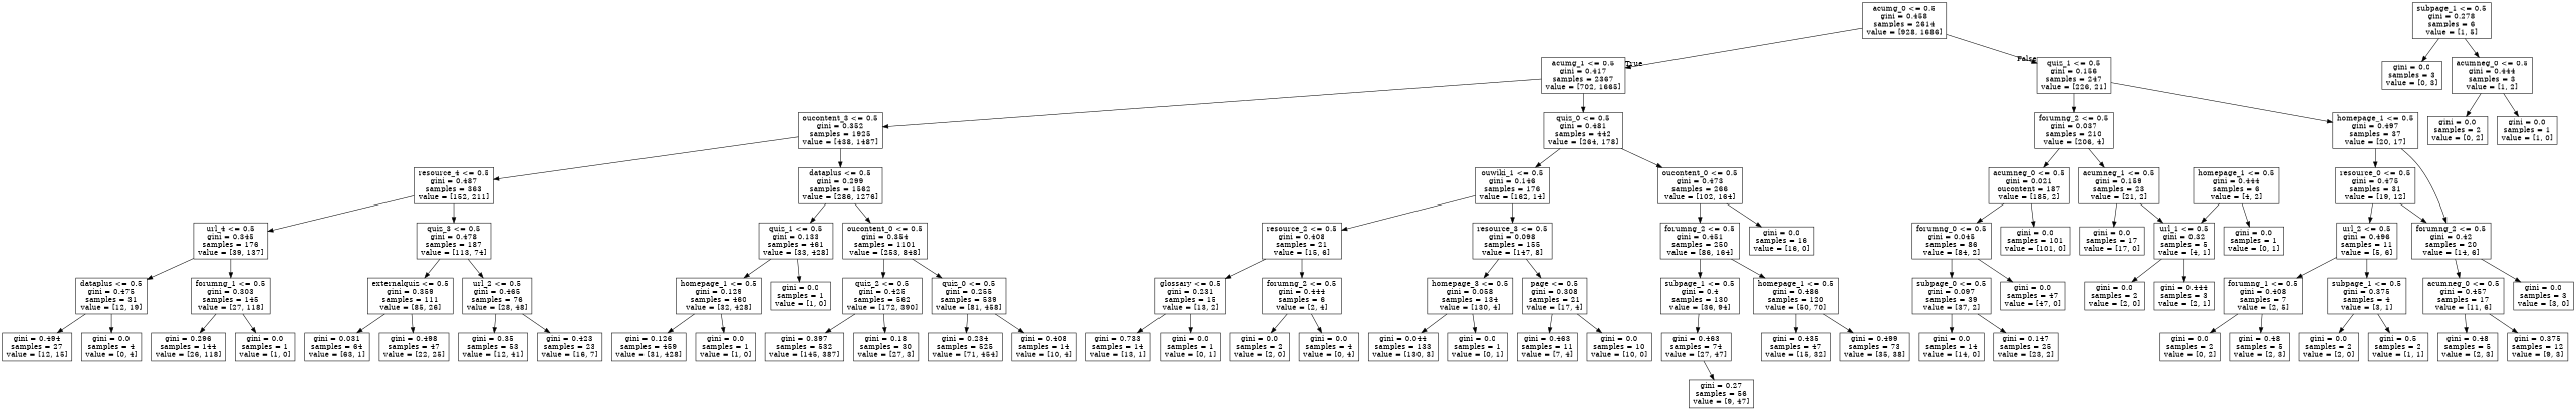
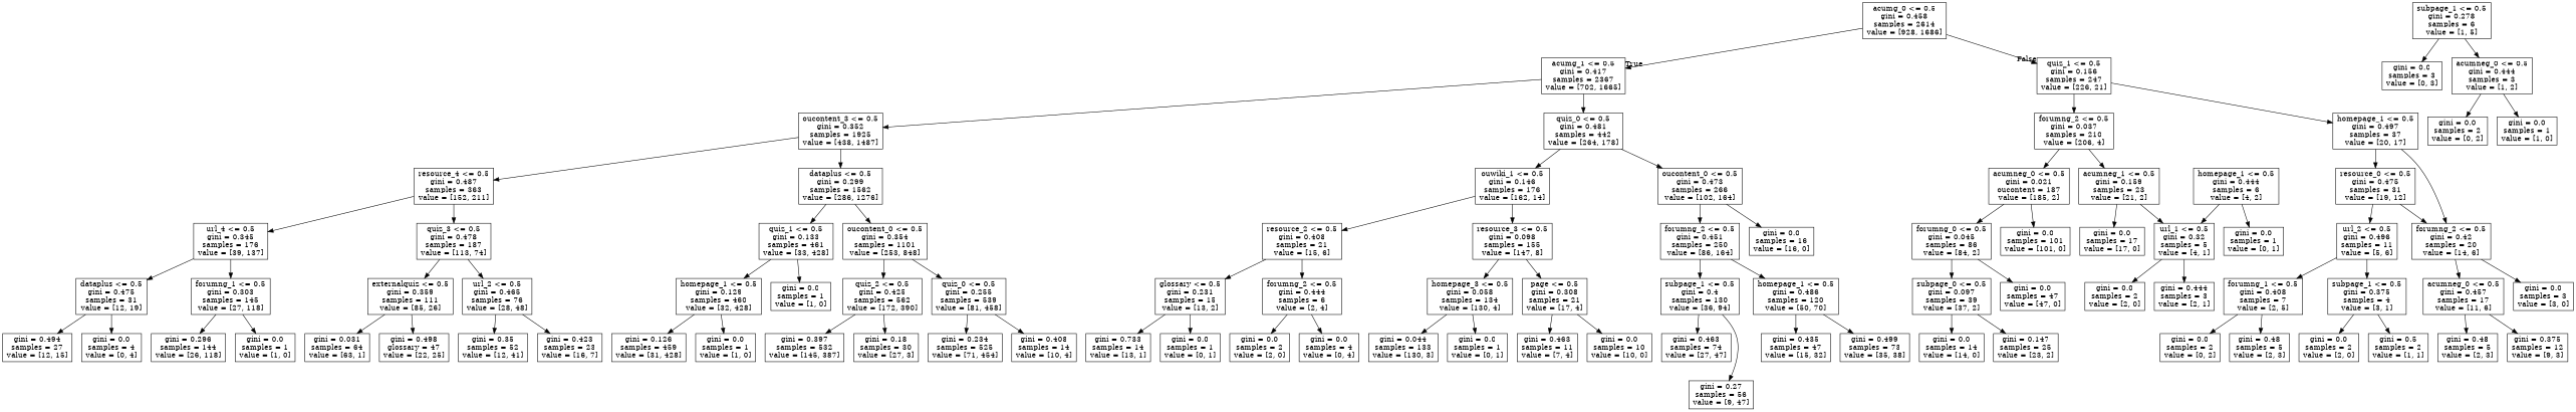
  digraph {
    node [shape=box]
    n1 [label="acumg_0 <= 0.5\ngini = 0.458\nsamples = 2614\nvalue = [928, 1686]"]
    n2 [label="acumg_1 <= 0.5\ngini = 0.417\nsamples = 2367\nvalue = [702, 1665]"]
    n3 [label="quiz_1 <= 0.5\ngini = 0.156\nsamples = 247\nvalue = [226, 21]"]
    n4 [label="oucontent_3 <= 0.5\ngini = 0.352\nsamples = 1925\nvalue = [438, 1487]"]
    n5 [label="quiz_0 <= 0.5\ngini = 0.481\nsamples = 442\nvalue = [264, 178]"]
    n6 [label="forumng_2 <= 0.5\ngini = 0.037\nsamples = 210\nvalue = [206, 4]"]
    n7 [label="homepage_1 <= 0.5\ngini = 0.497\nsamples = 37\nvalue = [20, 17]"]
    n8 [label="dataplus <= 0.5\ngini = 0.299\nsamples = 1562\nvalue = [286, 1276]"]
    n9 [label="resource_4 <= 0.5\ngini = 0.487\nsamples = 363\nvalue = [152, 211]"]
    n10 [label="oucontent_0 <= 0.5\ngini = 0.473\nsamples = 266\nvalue = [102, 164]"]
    n11 [label="ouwiki_1 <= 0.5\ngini = 0.146\nsamples = 176\nvalue = [162, 14]"]
    n12 [label="oucontent_0 <= 0.5\ngini = 0.354\nsamples = 1101\nvalue = [253, 848]"]
    n13 [label="quiz_1 <= 0.5\ngini = 0.133\nsamples = 461\nvalue = [33, 428]"]
    n14 [label="quiz_3 <= 0.5\ngini = 0.478\nsamples = 187\nvalue = [113, 74]"]
    n15 [label="url_4 <= 0.5\ngini = 0.345\nsamples = 176\nvalue = [39, 137]"]
    n16 [label="quiz_2 <= 0.5\ngini = 0.425\nsamples = 562\nvalue = [172, 390]"]
    n17 [label="quiz_0 <= 0.5\ngini = 0.255\nsamples = 539\nvalue = [81, 458]"]
    n18 [label="homepage_1 <= 0.5\ngini = 0.129\nsamples = 460\nvalue = [32, 428]"]
    n19 [label="gini = 0.0\nsamples = 1\nvalue = [1, 0]"]
    n20 [label="gini = 0.397\nsamples = 532\nvalue = [145, 387]"]
    n21 [label="gini = 0.18\nsamples = 30\nvalue = [27, 3]"]
    n22 [label="gini = 0.234\nsamples = 525\nvalue = [71, 454]"]
    n23 [label="gini = 0.408\nsamples = 14\nvalue = [10, 4]"]
    n24 [label="gini = 0.126\nsamples = 459\nvalue = [31, 428]"]
    n25 [label="gini = 0.0\nsamples = 1\nvalue = [1, 0]"]
    n26 [label="externalquiz <= 0.5\ngini = 0.359\nsamples = 111\nvalue = [85, 26]"]
    n27 [label="url_2 <= 0.5\ngini = 0.465\nsamples = 76\nvalue = [28, 48]"]
    n28 [label="dataplus <= 0.5\ngini = 0.475\nsamples = 31\nvalue = [12, 19]"]
    n29 [label="forumng_1 <= 0.5\ngini = 0.303\nsamples = 145\nvalue = [27, 118]"]
    n30 [label="gini = 0.031\nsamples = 64\nvalue = [63, 1]"]
-   n31 [label="gini = 0.498\nsamples = 47\nvalue = [22, 25]"]
-   n32 [label="gini = 0.35\nsamples = 53\nvalue = [12, 41]"]
+   n31 [label="gini = 0.498\nglossary = 47\nvalue = [22, 25]"]
+   n32 [label="gini = 0.35\nsamples = 52\nvalue = [12, 41]"]
    n33 [label="gini = 0.423\nsamples = 23\nvalue = [16, 7]"]
    n34 [label="gini = 0.494\nsamples = 27\nvalue = [12, 15]"]
    n35 [label="gini = 0.0\nsamples = 4\nvalue = [0, 4]"]
    n36 [label="gini = 0.296\nsamples = 144\nvalue = [26, 118]"]
    n37 [label="gini = 0.0\nsamples = 1\nvalue = [1, 0]"]
    n38 [label="gini = 0.0\nsamples = 16\nvalue = [16, 0]"]
    n39 [label="forumng_2 <= 0.5\ngini = 0.451\nsamples = 250\nvalue = [86, 164]"]
    n40 [label="resource_3 <= 0.5\ngini = 0.098\nsamples = 155\nvalue = [147, 8]"]
    n41 [label="resource_2 <= 0.5\ngini = 0.408\nsamples = 21\nvalue = [15, 6]"]
    n42 [label="subpage_1 <= 0.5\ngini = 0.4\nsamples = 130\nvalue = [36, 94]"]
    n43 [label="homepage_1 <= 0.5\ngini = 0.486\nsamples = 120\nvalue = [50, 70]"]
    n44 [label="gini = 0.463\nsamples = 74\nvalue = [27, 47]"]
    n45 [label="gini = 0.27\nsamples = 56\nvalue = [9, 47]"]
    n46 [label="gini = 0.435\nsamples = 47\nvalue = [15, 32]"]
    n47 [label="gini = 0.499\nsamples = 73\nvalue = [35, 38]"]
    n48 [label="homepage_3 <= 0.5\ngini = 0.058\nsamples = 134\nvalue = [130, 4]"]
    n49 [label="page <= 0.5\ngini = 0.308\nsamples = 21\nvalue = [17, 4]"]
    n50 [label="glossary <= 0.5\ngini = 0.231\nsamples = 15\nvalue = [13, 2]"]
    n51 [label="forumng_2 <= 0.5\ngini = 0.444\nsamples = 6\nvalue = [2, 4]"]
    n52 [label="gini = 0.044\nsamples = 133\nvalue = [130, 3]"]
    n53 [label="gini = 0.0\nsamples = 1\nvalue = [0, 1]"]
    n54 [label="gini = 0.463\nsamples = 11\nvalue = [7, 4]"]
    n55 [label="gini = 0.0\nsamples = 10\nvalue = [10, 0]"]
    n56 [label="gini = 0.733\nsamples = 14\nvalue = [13, 1]"]
    n57 [label="gini = 0.0\nsamples = 1\nvalue = [0, 1]"]
    n58 [label="gini = 0.0\nsamples = 2\nvalue = [2, 0]"]
    n59 [label="gini = 0.0\nsamples = 4\nvalue = [0, 4]"]
    n60 [label="acumneg_0 <= 0.5\ngini = 0.021\noucontent = 187\nvalue = [185, 2]"]
    n61 [label="acumneg_1 <= 0.5\ngini = 0.159\nsamples = 23\nvalue = [21, 2]"]
    n62 [label="resource_0 <= 0.5\ngini = 0.475\nsamples = 31\nvalue = [19, 12]"]
    n63 [label="forumng_2 <= 0.5\ngini = 0.42\nsamples = 20\nvalue = [14, 6]"]
    n64 [label="gini = 0.0\nsamples = 101\nvalue = [101, 0]"]
    n65 [label="forumng_0 <= 0.5\ngini = 0.045\nsamples = 86\nvalue = [84, 2]"]
    n66 [label="gini = 0.0\nsamples = 17\nvalue = [17, 0]"]
    n67 [label="url_1 <= 0.5\ngini = 0.32\nsamples = 5\nvalue = [4, 1]"]
    n68 [label="subpage_0 <= 0.5\ngini = 0.097\nsamples = 39\nvalue = [37, 2]"]
    n69 [label="gini = 0.0\nsamples = 47\nvalue = [47, 0]"]
    n70 [label="gini = 0.0\nsamples = 14\nvalue = [14, 0]"]
    n71 [label="gini = 0.147\nsamples = 25\nvalue = [23, 2]"]
    n72 [label="homepage_1 <= 0.5\ngini = 0.444\nsamples = 6\nvalue = [4, 2]"]
    n73 [label="gini = 0.0\nsamples = 1\nvalue = [0, 1]"]
    n74 [label="gini = 0.0\nsamples = 2\nvalue = [2, 0]"]
    n75 [label="gini = 0.444\nsamples = 3\nvalue = [2, 1]"]
    n76 [label="url_2 <= 0.5\ngini = 0.496\nsamples = 11\nvalue = [5, 6]"]
    n77 [label="subpage_1 <= 0.5\ngini = 0.278\nsamples = 6\nvalue = [1, 5]"]
    n78 [label="gini = 0.0\nsamples = 3\nvalue = [0, 3]"]
    n79 [label="acumneg_0 <= 0.5\ngini = 0.444\nsamples = 3\nvalue = [1, 2]"]
    n80 [label="forumng_1 <= 0.5\ngini = 0.408\nsamples = 7\nvalue = [2, 5]"]
    n81 [label="subpage_1 <= 0.5\ngini = 0.375\nsamples = 4\nvalue = [3, 1]"]
    n82 [label="acumneg_0 <= 0.5\ngini = 0.457\nsamples = 17\nvalue = [11, 6]"]
    n83 [label="gini = 0.0\nsamples = 3\nvalue = [3, 0]"]
    n84 [label="gini = 0.0\nsamples = 2\nvalue = [0, 2]"]
    n85 [label="gini = 0.48\nsamples = 5\nvalue = [2, 3]"]
    n86 [label="gini = 0.0\nsamples = 2\nvalue = [2, 0]"]
    n87 [label="gini = 0.5\nsamples = 2\nvalue = [1, 1]"]
    n88 [label="gini = 0.48\nsamples = 5\nvalue = [2, 3]"]
    n89 [label="gini = 0.375\nsamples = 12\nvalue = [9, 3]"]
    n90 [label="gini = 0.0\nsamples = 2\nvalue = [0, 2]"]
    n91 [label="gini = 0.0\nsamples = 1\nvalue = [1, 0]"]
    n1 -> n2 [headlabel=True labelangle=45 labeldistance=2.5]
    n1 -> n3 [headlabel=False labelangle=-45 labeldistance=2.5]
    n2 -> n4
    n2 -> n5
    n3 -> n6
    n3 -> n7
    n4 -> n8
    n4 -> n9
    n5 -> n10
    n5 -> n11
    n6 -> n60
    n6 -> n61
    n7 -> n62
    n7 -> n63
    n8 -> n12
    n8 -> n13
    n9 -> n14
    n9 -> n15
    n10 -> n38
    n10 -> n39
    n11 -> n40
    n11 -> n41
    n12 -> n16
    n12 -> n17
    n13 -> n18
    n13 -> n19
    n14 -> n26
    n14 -> n27
    n15 -> n28
    n15 -> n29
    n16 -> n20
    n16 -> n21
    n17 -> n22
    n17 -> n23
    n18 -> n24
    n18 -> n25
    n26 -> n30
    n26 -> n31
    n27 -> n32
    n27 -> n33
    n28 -> n34
    n28 -> n35
    n29 -> n36
    n29 -> n37
    n39 -> n42
    n39 -> n43
    n40 -> n48
    n40 -> n49
    n41 -> n50
    n41 -> n51
    n42 -> n44
-   n44 -> n45
+   n42 -> n45
    n43 -> n46
    n43 -> n47
    n48 -> n52
    n48 -> n53
    n49 -> n54
    n49 -> n55
    n50 -> n56
    n50 -> n57
    n51 -> n58
    n51 -> n59
    n60 -> n64
    n60 -> n65
    n61 -> n66
    n61 -> n67
    n62 -> n63
    n62 -> n76
    n63 -> n82
    n63 -> n83
    n65 -> n68
    n65 -> n69
    n67 -> n74
    n67 -> n75
    n68 -> n70
    n68 -> n71
    n72 -> n67
    n72 -> n73
    n76 -> n80
    n76 -> n81
    n77 -> n78
    n77 -> n79
    n79 -> n90
    n79 -> n91
    n80 -> n84
    n80 -> n85
    n81 -> n86
    n81 -> n87
    n82 -> n88
    n82 -> n89
  }
